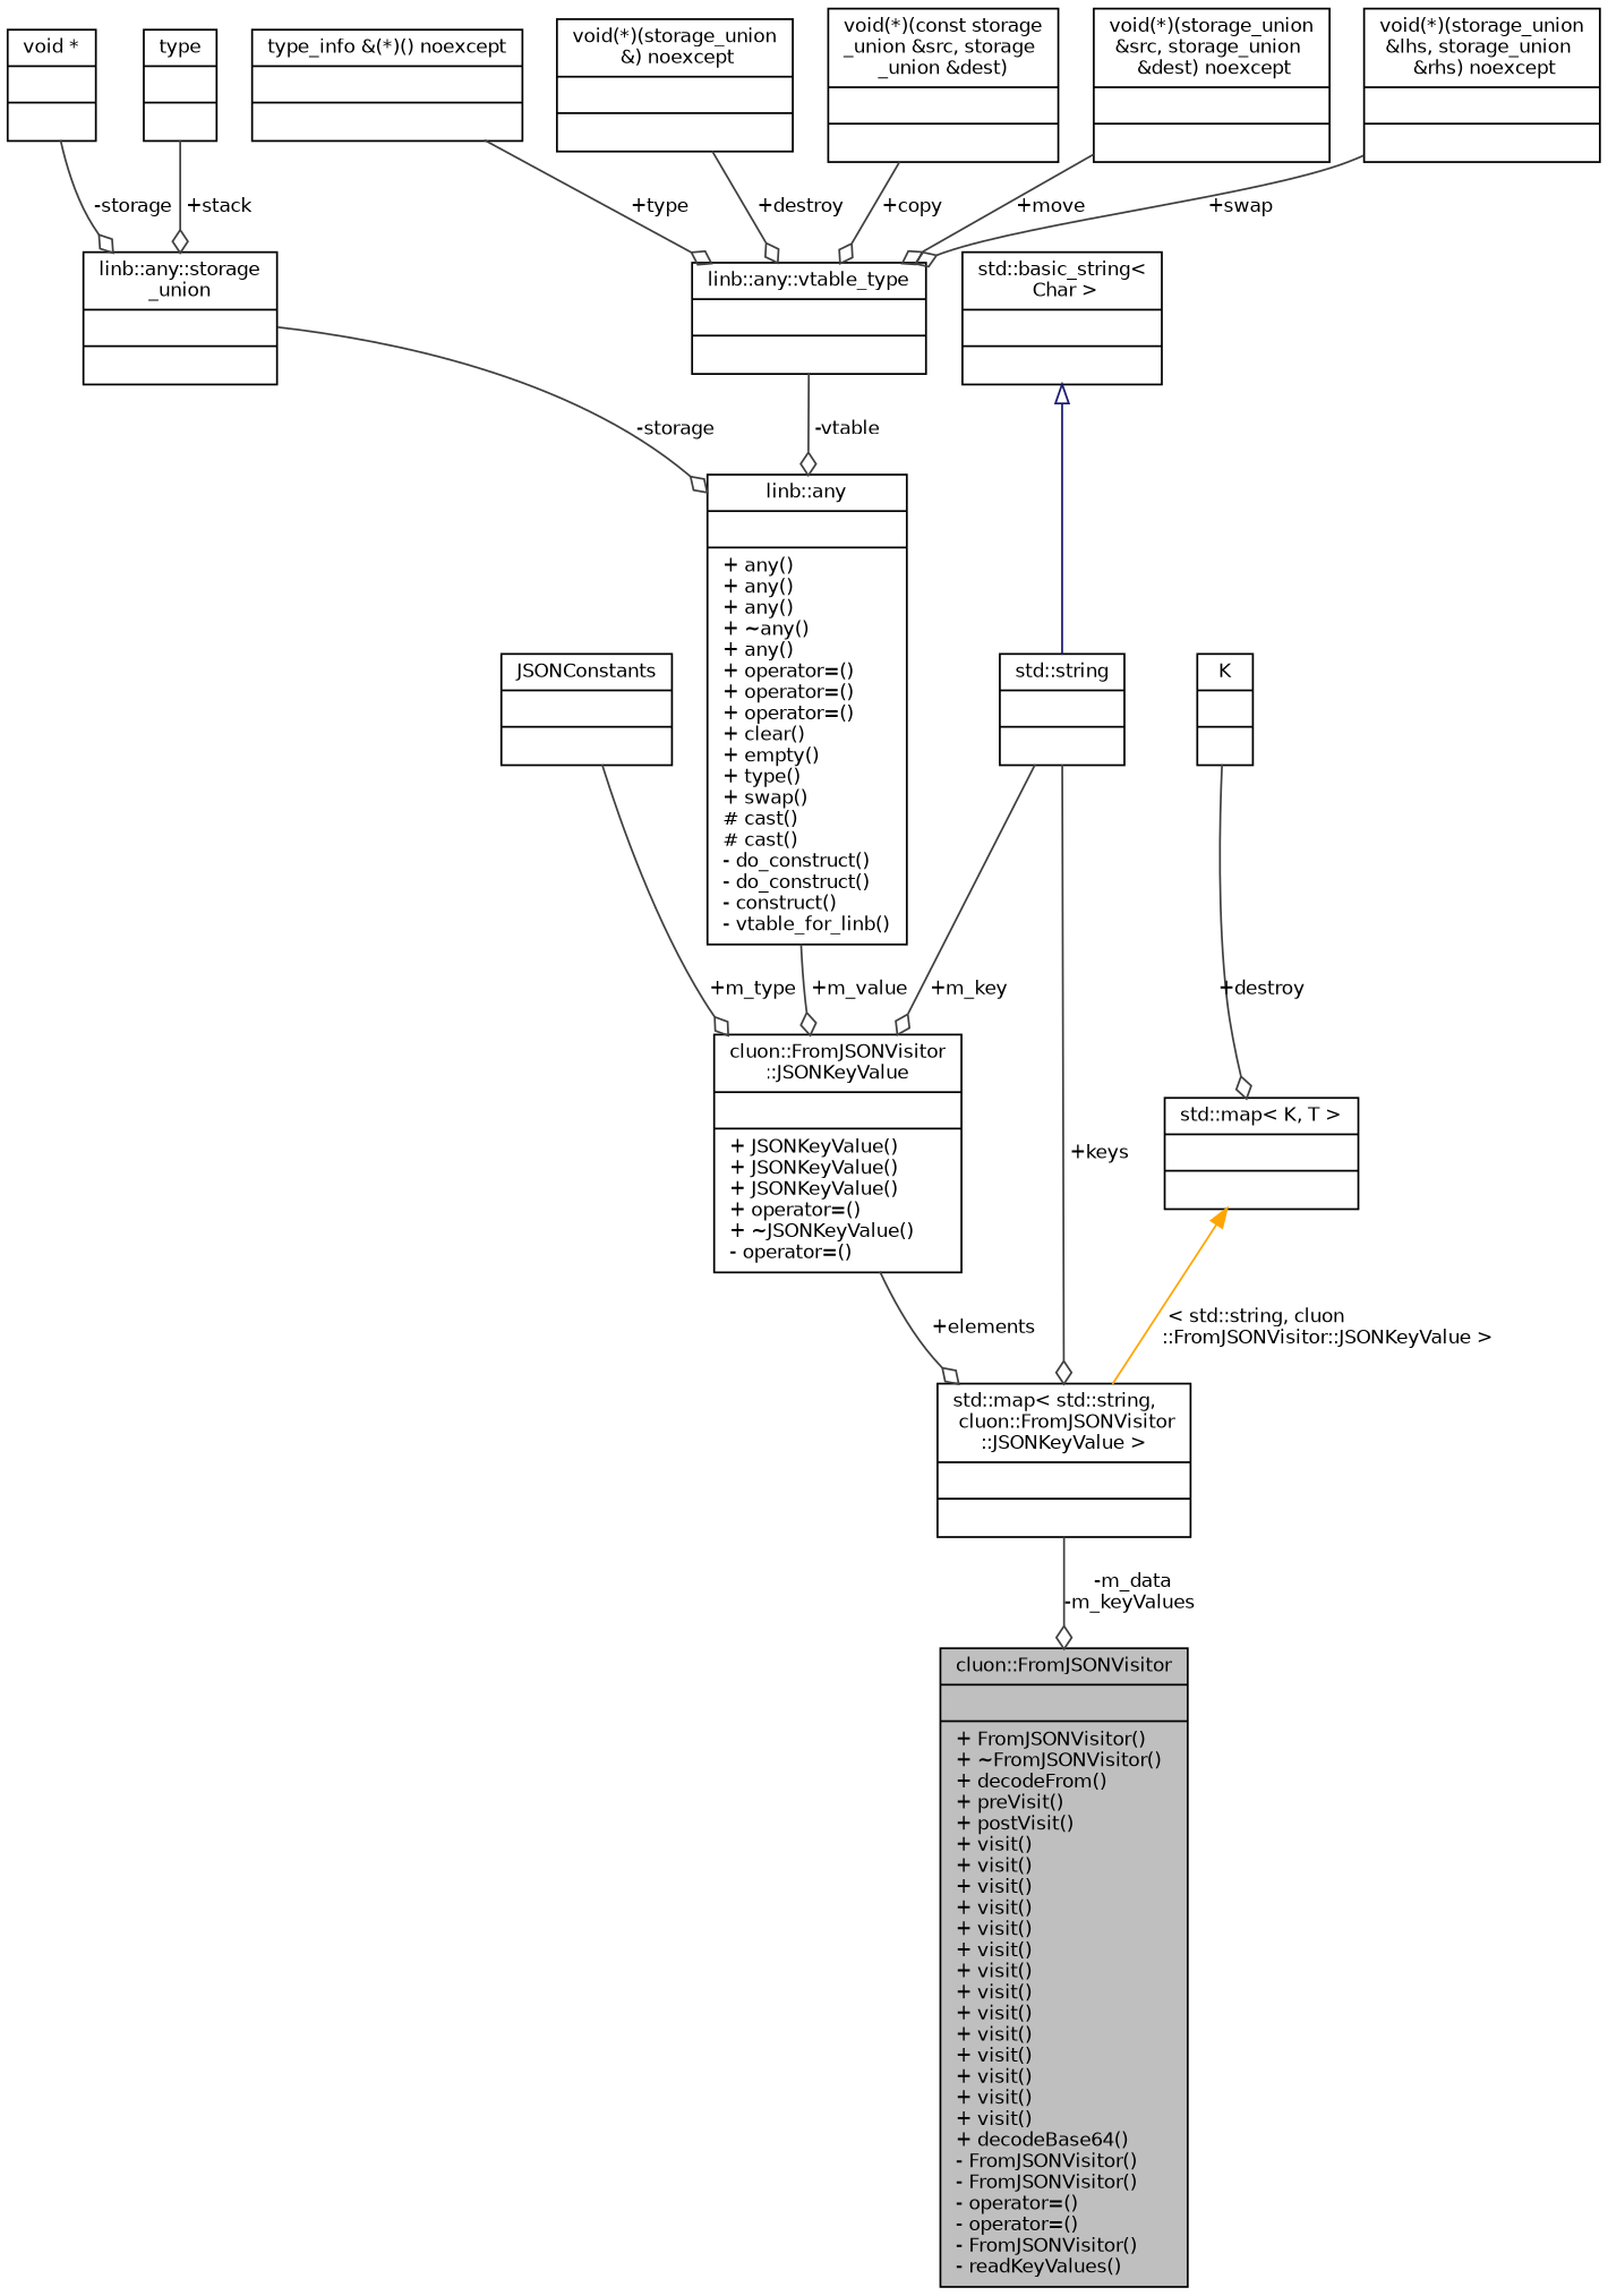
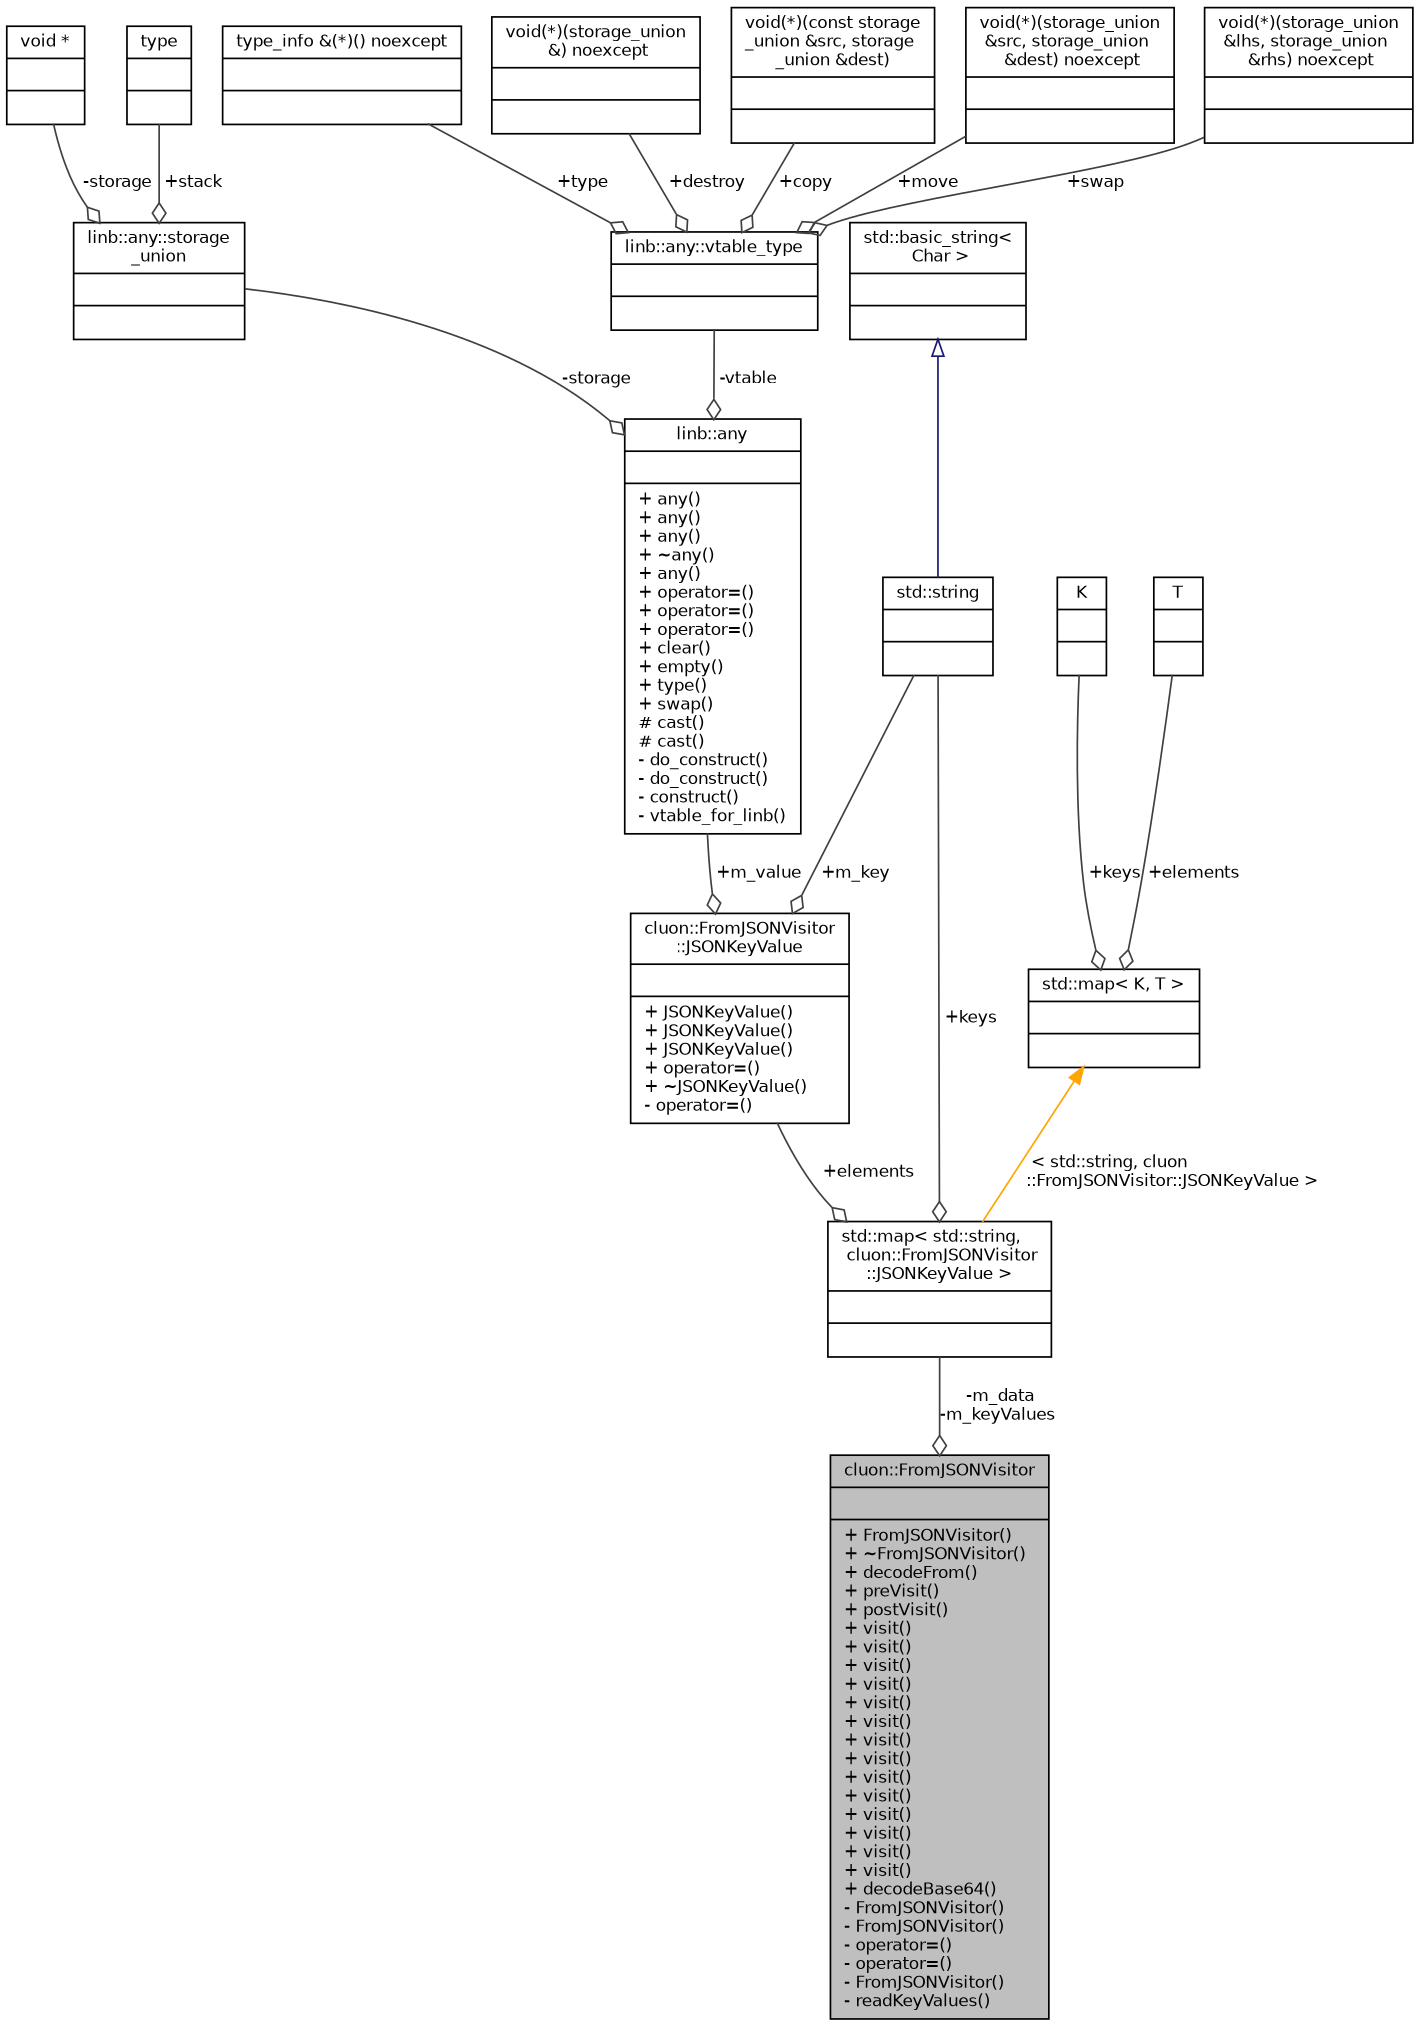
  digraph {
    fontname="DejaVu Sans"
    node [color=black fillcolor=white fontname="DejaVu Sans" fontsize=10 shape=record style=filled]
    edge [arrowhead=odiamond color=grey25 fontname="DejaVu Sans" fontsize=10 labelfontname=Helvetica labelfontsize=10 style=solid]
    n1 [fillcolor=grey75 fontcolor=black height=0.2 label="{cluon::FromJSONVisitor\n||+ FromJSONVisitor()\l+ ~FromJSONVisitor()\l+ decodeFrom()\l+ preVisit()\l+ postVisit()\l+ visit()\l+ visit()\l+ visit()\l+ visit()\l+ visit()\l+ visit()\l+ visit()\l+ visit()\l+ visit()\l+ visit()\l+ visit()\l+ visit()\l+ visit()\l+ visit()\l+ decodeBase64()\l- FromJSONVisitor()\l- FromJSONVisitor()\l- operator=()\l- operator=()\l- FromJSONVisitor()\l- readKeyValues()\l}" width=0.4]
    n2 [height=0.2 label="{std::map\< std::string,\l cluon::FromJSONVisitor\l::JSONKeyValue \>\n||}" width=0.4]
    n3 [height=0.2 label="{std::string\n||}" width=0.4]
    n4 [height=0.2 label="{cluon::FromJSONVisitor\l::JSONKeyValue\n||+ JSONKeyValue()\l+ JSONKeyValue()\l+ JSONKeyValue()\l+ operator=()\l+ ~JSONKeyValue()\l- operator=()\l}" width=0.4]
    n5 [height=0.2 label="{std::basic_string\<\l Char \>\n||}" width=0.4]
-   n6 [height=0.2 label="{JSONConstants\n||}" width=0.4]
    n7 [height=0.2 label="{linb::any\n||+ any()\l+ any()\l+ any()\l+ ~any()\l+ any()\l+ operator=()\l+ operator=()\l+ operator=()\l+ clear()\l+ empty()\l+ type()\l+ swap()\l# cast()\l# cast()\l- do_construct()\l- do_construct()\l- construct()\l- vtable_for_linb()\l}" width=0.4]
    n8 [height=0.2 label="{linb::any::storage\l_union\n||}" width=0.4]
    n9 [height=0.2 label="{void *\n||}" width=0.4]
    n10 [height=0.2 label="{type\n||}" width=0.4]
    n11 [height=0.2 label="{linb::any::vtable_type\n||}" width=0.4]
    n12 [height=0.2 label="{type_info &(*)() noexcept\n||}" width=0.4]
    n13 [height=0.2 label="{void(*)(storage_union\l &) noexcept\n||}" width=0.4]
    n14 [height=0.2 label="{void(*)(const storage\l_union &src, storage\l_union &dest)\n||}" width=0.4]
    n15 [height=0.2 label="{void(*)(storage_union\l &src, storage_union\l &dest) noexcept\n||}" width=0.4]
    n16 [height=0.2 label="{void(*)(storage_union\l &lhs, storage_union\l &rhs) noexcept\n||}" width=0.4]
    n17 [height=0.2 label="{std::map\< K, T \>\n||}" width=0.4]
    n18 [height=0.2 label="{K\n||}" width=0.4]
+   n19 [height=0.2 label="{T\n||}" width=0.4]
    n2 -> n1 [label=" -m_data\n-m_keyValues"]
    n3 -> n2 [label=" +keys"]
    n3 -> n4 [label=" +m_key"]
    n4 -> n2 [label=" +elements"]
    n5 -> n3 [arrowtail=onormal color=midnightblue dir=back arrowhead=""]
-   n6 -> n4 [label=" +m_type"]
    n7 -> n4 [label=" +m_value"]
    n8 -> n7 [label=" -storage"]
    n9 -> n8 [label=" -storage"]
    n10 -> n8 [label=" +stack"]
    n11 -> n7 [label=" -vtable"]
    n12 -> n11 [label=" +type"]
    n13 -> n11 [label=" +destroy"]
    n14 -> n11 [label=" +copy"]
    n15 -> n11 [label=" +move"]
    n16 -> n11 [label=" +swap"]
    n17 -> n2 [color=orange dir=back label=" \< std::string, cluon\l::FromJSONVisitor::JSONKeyValue \>" arrowhead=""]
-   n18 -> n17 [label=" +destroy"]
+   n18 -> n17 [label=" +keys"]
+   n19 -> n17 [label=" +elements"]
  }
